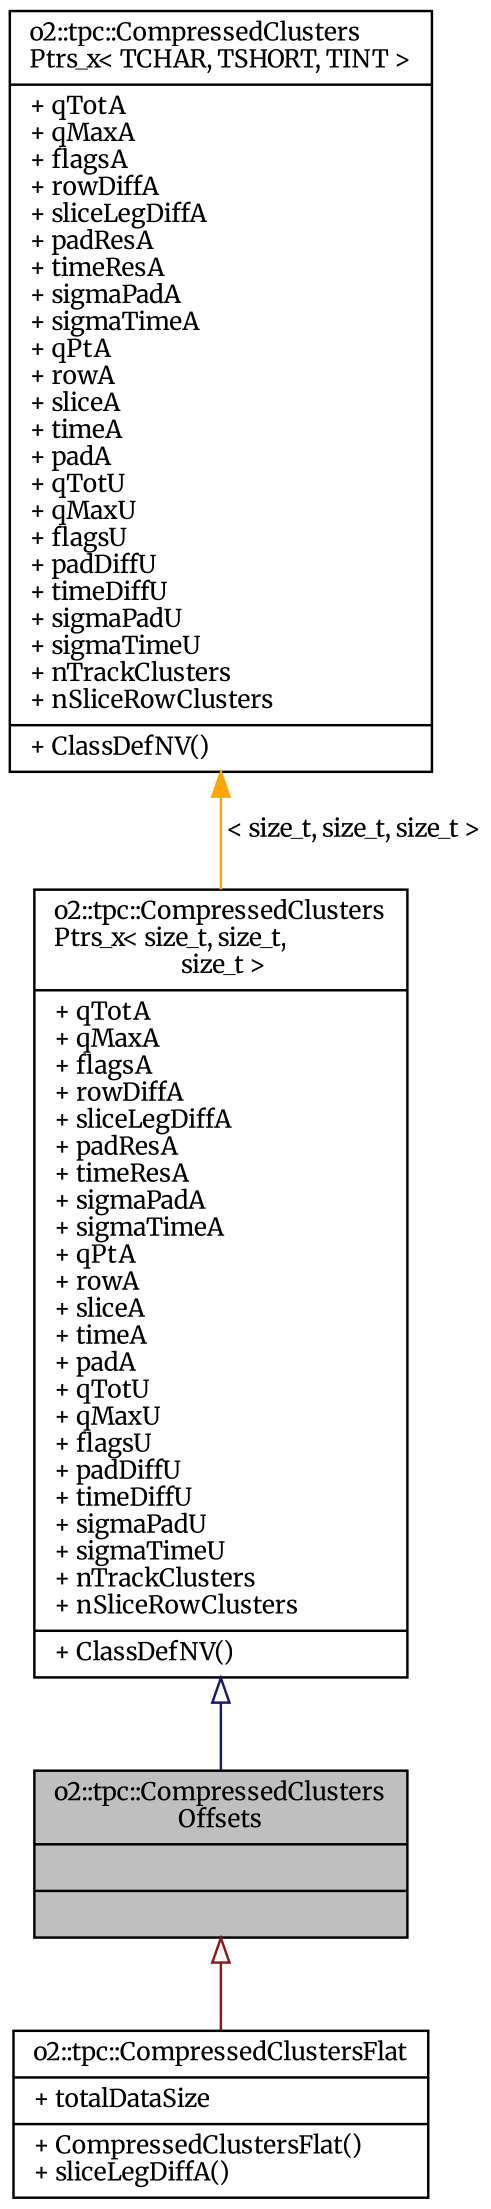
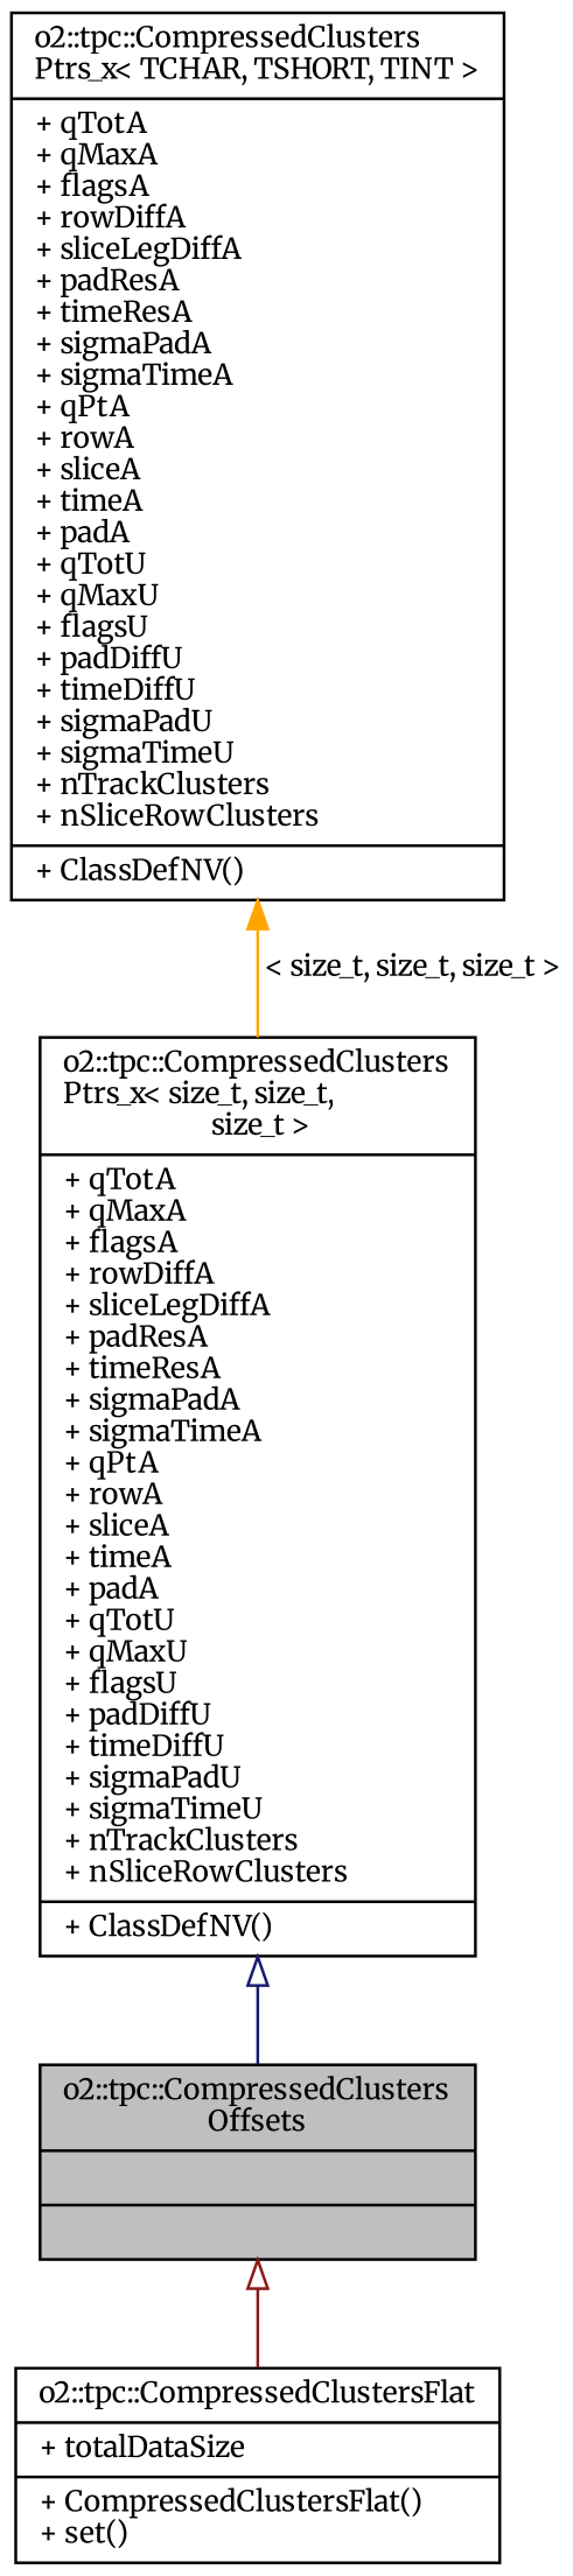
  digraph {
    fontname=Merriweather
    node [color=black fontname=Merriweather fontsize=10 shape=record]
    edge [arrowtail=onormal dir=back fontname=Merriweather fontsize=10 labelfontname=Helvetica labelfontsize=10 style=solid]
    n1 [fillcolor=grey75 fontcolor=black height=0.2 label="{o2::tpc::CompressedClusters\lOffsets\n||}" style=filled width=0.4]
-   n2 [height=0.2 label="{o2::tpc::CompressedClustersFlat\n|+ totalDataSize\l|+ CompressedClustersFlat()\l+ sliceLegDiffA()\l}" width=0.4]
+   n2 [height=0.2 label="{o2::tpc::CompressedClustersFlat\n|+ totalDataSize\l|+ CompressedClustersFlat()\l+ set()\l}" width=0.4]
    n3 [height=0.2 label="{o2::tpc::CompressedClusters\lPtrs_x\< size_t, size_t,\l size_t \>\n|+ qTotA\l+ qMaxA\l+ flagsA\l+ rowDiffA\l+ sliceLegDiffA\l+ padResA\l+ timeResA\l+ sigmaPadA\l+ sigmaTimeA\l+ qPtA\l+ rowA\l+ sliceA\l+ timeA\l+ padA\l+ qTotU\l+ qMaxU\l+ flagsU\l+ padDiffU\l+ timeDiffU\l+ sigmaPadU\l+ sigmaTimeU\l+ nTrackClusters\l+ nSliceRowClusters\l|+ ClassDefNV()\l}" width=0.4]
    n4 [height=0.2 label="{o2::tpc::CompressedClusters\lPtrs_x\< TCHAR, TSHORT, TINT \>\n|+ qTotA\l+ qMaxA\l+ flagsA\l+ rowDiffA\l+ sliceLegDiffA\l+ padResA\l+ timeResA\l+ sigmaPadA\l+ sigmaTimeA\l+ qPtA\l+ rowA\l+ sliceA\l+ timeA\l+ padA\l+ qTotU\l+ qMaxU\l+ flagsU\l+ padDiffU\l+ timeDiffU\l+ sigmaPadU\l+ sigmaTimeU\l+ nTrackClusters\l+ nSliceRowClusters\l|+ ClassDefNV()\l}" width=0.4]
    n1 -> n2 [color=firebrick4]
    n3 -> n1 [color=midnightblue]
    n4 -> n3 [color=orange label=" \< size_t, size_t, size_t \>" arrowtail=""]
  }
